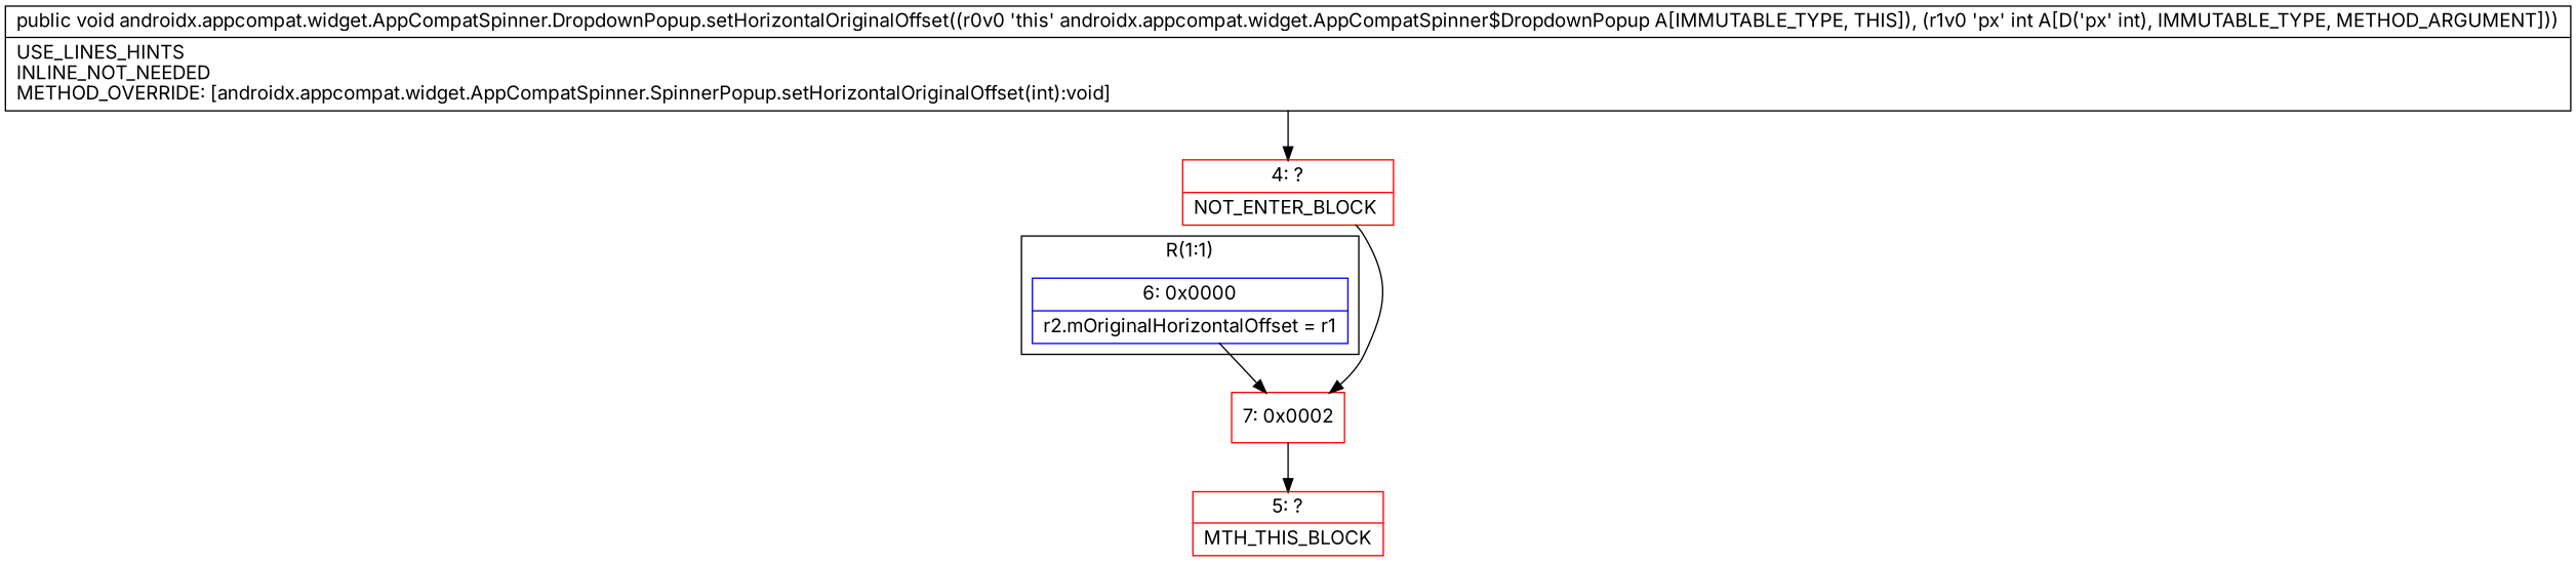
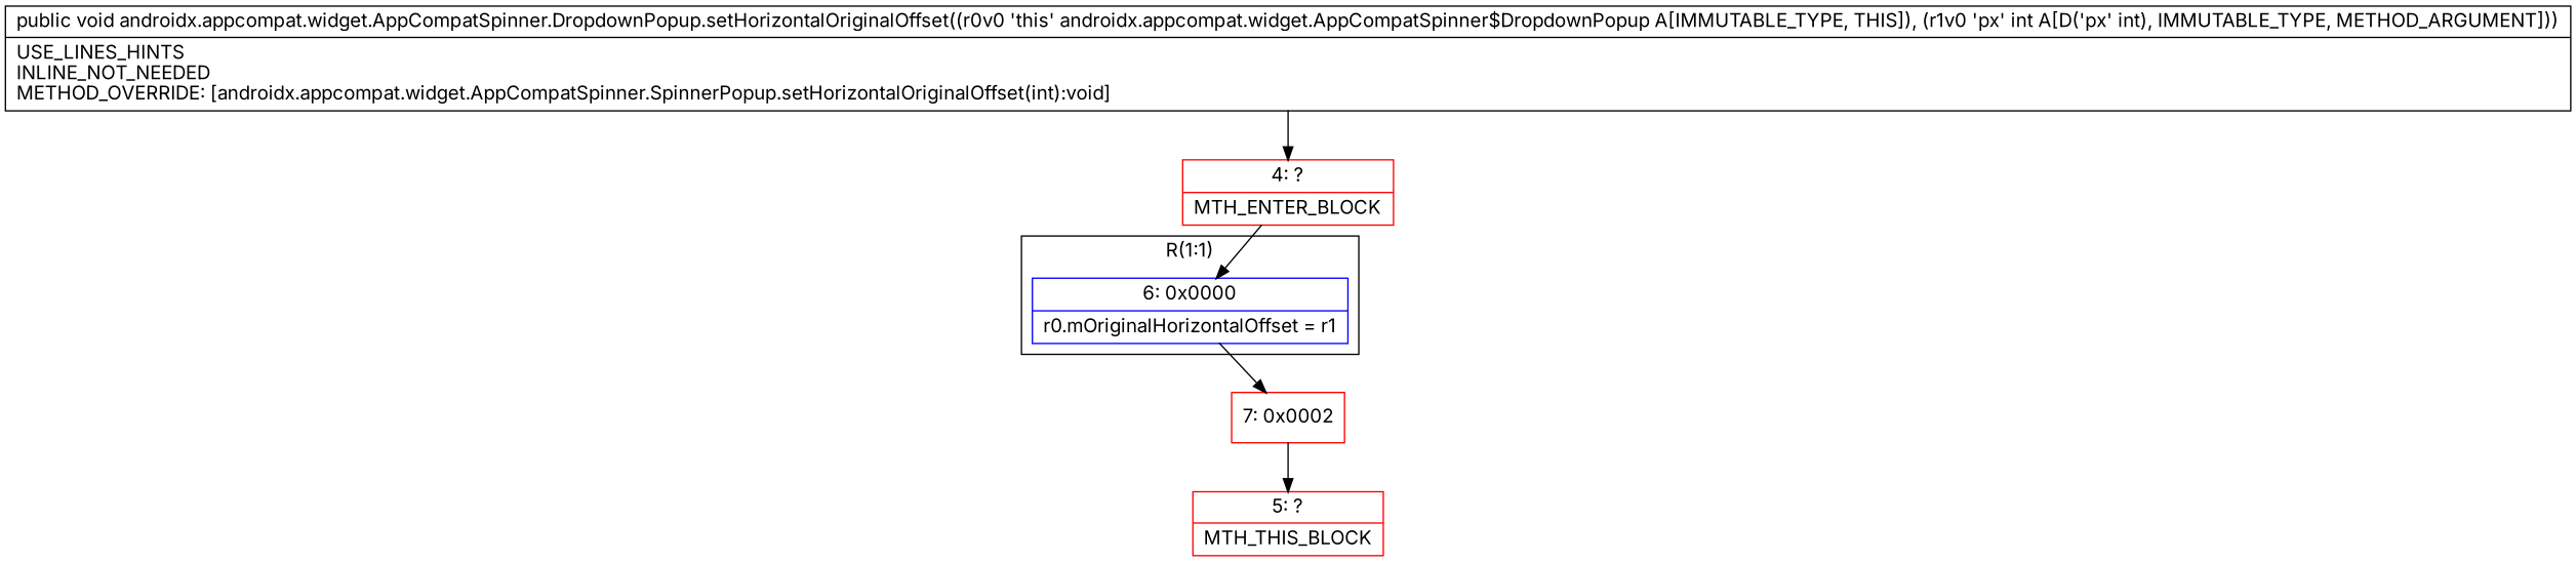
  digraph {
    fontname=Inter
    node [color=red fontname=Inter shape=record]
    edge [fontname=Inter]
-   n1 [color=blue label="{6\:\ 0x0000|r2.mOriginalHorizontalOffset = r1\l}"]
+   n1 [color=blue label="{6\:\ 0x0000|r0.mOriginalHorizontalOffset = r1\l}"]
    n2 [label="{7\:\ 0x0002}"]
    n3 [label="{5\:\ ?|MTH_THIS_BLOCK\l}"]
-   n4 [label="{4\:\ ?|NOT_ENTER_BLOCK\l}"]
+   n4 [label="{4\:\ ?|MTH_ENTER_BLOCK\l}"]
    n5 [label="{public void androidx.appcompat.widget.AppCompatSpinner.DropdownPopup.setHorizontalOriginalOffset((r0v0 'this' androidx.appcompat.widget.AppCompatSpinner$DropdownPopup A[IMMUTABLE_TYPE, THIS]), (r1v0 'px' int A[D('px' int), IMMUTABLE_TYPE, METHOD_ARGUMENT]))  | USE_LINES_HINTS\lINLINE_NOT_NEEDED\lMETHOD_OVERRIDE: [androidx.appcompat.widget.AppCompatSpinner.SpinnerPopup.setHorizontalOriginalOffset(int):void]\l}" color=""]
    subgraph cluster_1 {
      label="R(1:1)"
      n1
    }
    n1 -> n2
    n2 -> n3
-   n4 -> n2
+   n4 -> n1
    n5 -> n4
  }
